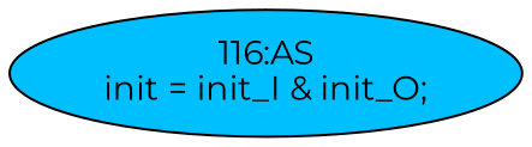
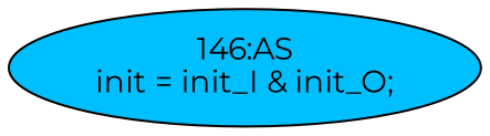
  strict digraph {
    fontname=Montserrat
-   n1 [ast="<pyverilog.vparser.ast.Assign object at 0x7f1e4d7e2590>" def_var="['init']" fillcolor=deepskyblue label="116:AS\ninit = init_I & init_O;" statements="[]" style=filled typ=Assign use_var="['init_I', 'init_O']" fontname=Montserrat]
+   n1 [ast="<pyverilog.vparser.ast.Assign object at 0x7f1e4d7e2590>" def_var="['init']" fillcolor=deepskyblue label="146:AS\ninit = init_I & init_O;" statements="[]" style=filled typ=Assign use_var="['init_I', 'init_O']" fontname=Montserrat]
  }
